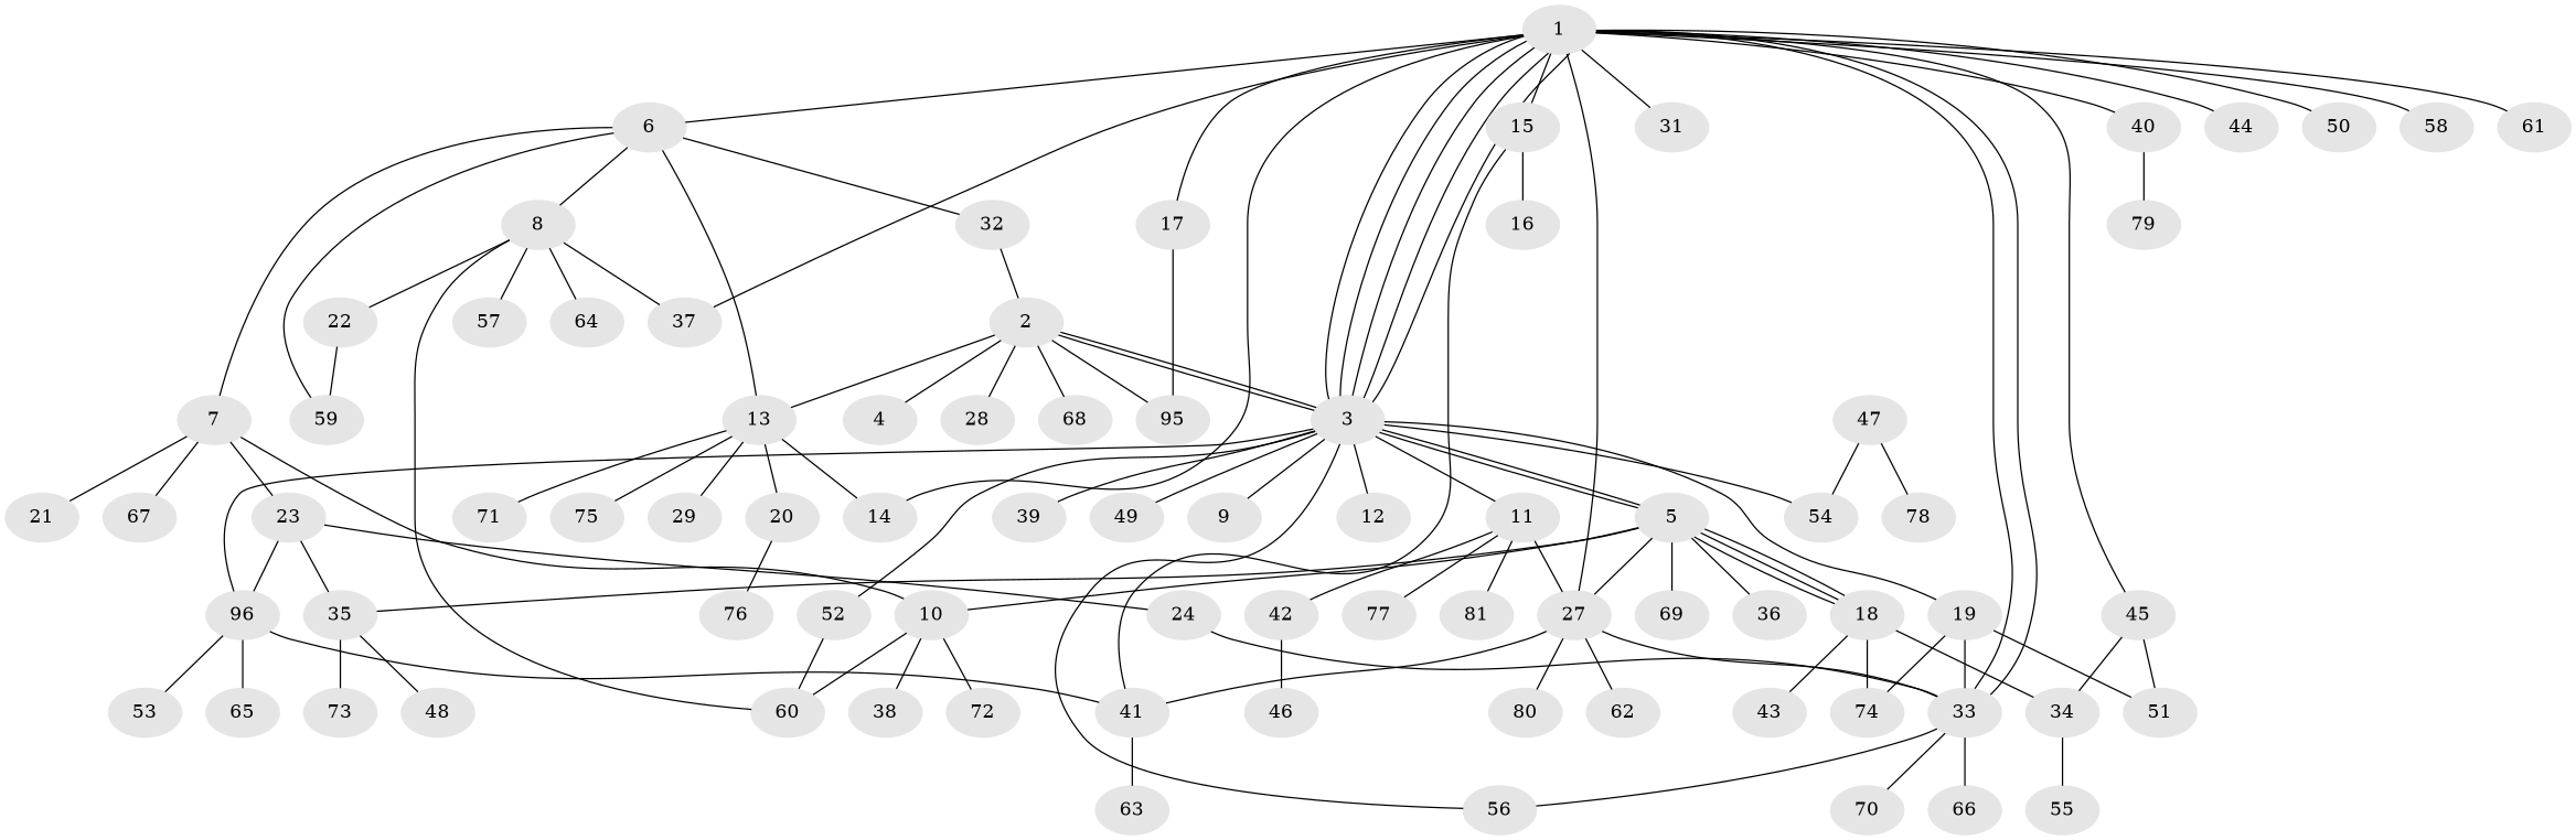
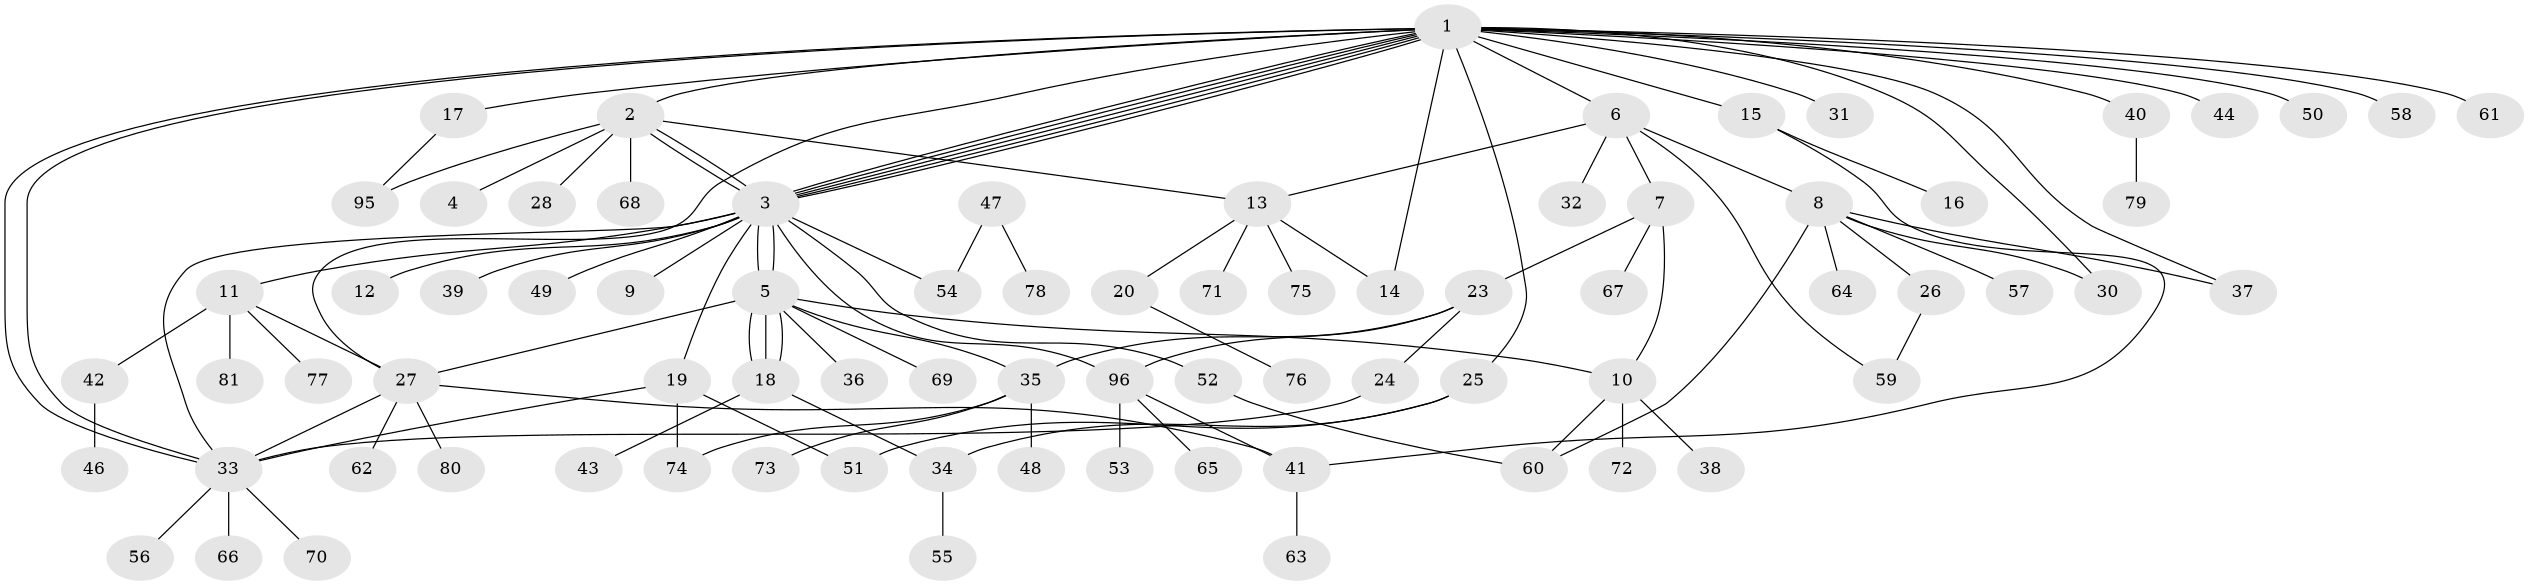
  graph {
    node [color=gray90 style=filled]
    1
    2
    3
    6
    14
    15
    17
-   25 [label=45]
+   25
    27
+   30
    31
    33
    37
    40
    44
    50
    58
    61
    4
    13
    28
    n22 [label=95]
    68
    5
    9
    11
    12
    19
    n29 [label=96]
    39
    49
    52
    54
    7
    8
    32
    59
    16
    41
    34
    51
    62
    80
    56
    66
    70
    55
    79
    20
-   29
    71
    75
    10
    18
    35
    36
    69
    42
    77
    81
    74
    53
    65
    47
    78
    60
    38
    72
    43
    48
    73
-   21
    23
    67
-   22
+   22 [label=26]
    57
    64
    24
    46
    76
    63
-   32 -- 2
+   1 -- 2
    1 -- 3
    1 -- 3
    1 -- 3
    1 -- 3
    1 -- 3
    1 -- 6
    1 -- 14
    1 -- 15
    1 -- 17
    1 -- 25
    1 -- 27
+   1 -- 30
    1 -- 31
    1 -- 33
    1 -- 33
    1 -- 37
    1 -- 40
    1 -- 44
    1 -- 50
    1 -- 58
    1 -- 61
    2 -- 3
    2 -- 3
    2 -- 4
    2 -- 13
    2 -- 28
    2 -- n22
    2 -- 68
-   3 -- 56
+   3 -- 33
    3 -- 5
    3 -- 5
    3 -- 9
    3 -- 11
    3 -- 12
    3 -- 19
    3 -- n29
    3 -- 39
    3 -- 49
    3 -- 52
    3 -- 54
    6 -- 13
    6 -- 7
    6 -- 8
    6 -- 32
    6 -- 59
    15 -- 16
    15 -- 41
    17 -- n22
    25 -- 34
    25 -- 51
    27 -- 33
    27 -- 41
    27 -- 62
    27 -- 80
    33 -- 56
    33 -- 66
    33 -- 70
    40 -- 79
    13 -- 14
    13 -- 20
-   13 -- 29
    13 -- 71
    13 -- 75
    5 -- 27
    5 -- 10
    5 -- 18
    5 -- 18
    5 -- 18
    5 -- 35
    5 -- 36
    5 -- 69
    11 -- 27
    11 -- 42
    11 -- 77
    11 -- 81
    19 -- 33
    19 -- 51
    19 -- 74
    n29 -- 41
    n29 -- 53
    n29 -- 65
    52 -- 60
    7 -- 10
-   7 -- 21
    7 -- 23
    7 -- 67
+   8 -- 30
    8 -- 37
    8 -- 60
    8 -- 22
    8 -- 57
    8 -- 64
    41 -- 63
    34 -- 55
    20 -- 76
    10 -- 60
    10 -- 38
    10 -- 72
    18 -- 34
-   18 -- 74
+   35 -- 74
    18 -- 43
    35 -- 48
    35 -- 73
    42 -- 46
    47 -- 54
    47 -- 78
    23 -- n29
    23 -- 35
    23 -- 24
    22 -- 59
    24 -- 33
  }
